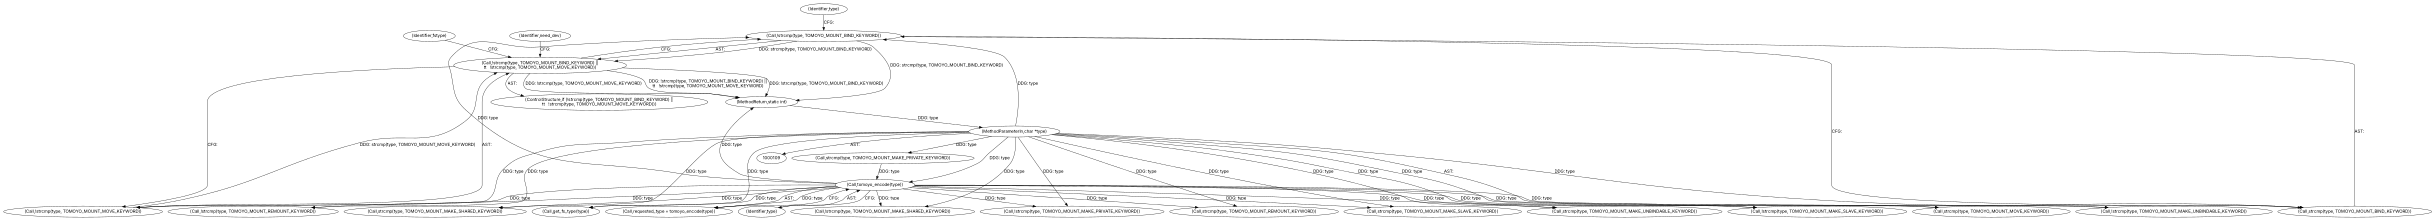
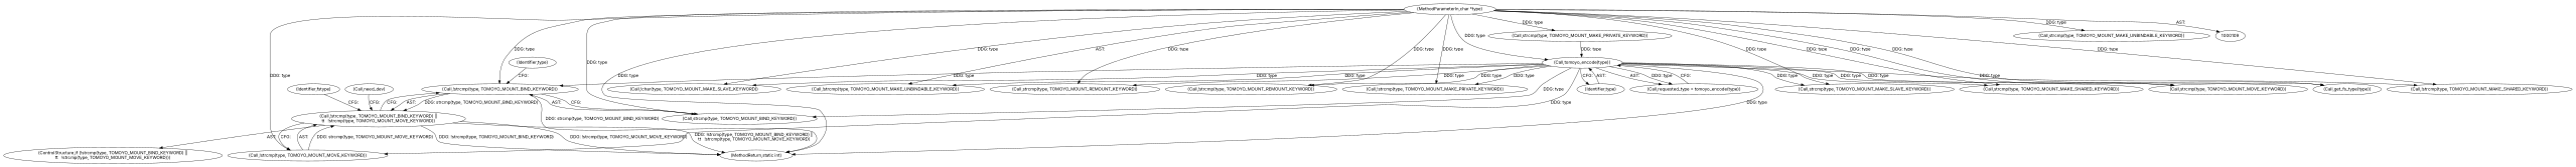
  digraph {
    fontname=Inter
    node [fontname=Inter]
    edge [fontname=Inter]
    n1 [label="(Call,!strcmp(type, TOMOYO_MOUNT_BIND_KEYWORD))"]
    n2 [label="(Call,!strcmp(type, TOMOYO_MOUNT_BIND_KEYWORD) ||\n\t\t   !strcmp(type, TOMOYO_MOUNT_MOVE_KEYWORD))"]
    n3 [label="(MethodReturn,static int)"]
    n4 [label="(Call,strcmp(type, TOMOYO_MOUNT_BIND_KEYWORD))"]
    n5 [label="(Call,!strcmp(type, TOMOYO_MOUNT_MOVE_KEYWORD))"]
    n6 [label="(ControlStructure,if (!strcmp(type, TOMOYO_MOUNT_BIND_KEYWORD) ||\n\t\t   !strcmp(type, TOMOYO_MOUNT_MOVE_KEYWORD)))"]
    n7 [label="(MethodParameterIn,char *type)"]
    n8 [label="(Call,tomoyo_encode(type))"]
-   n9 [label="(Call,!strcmp(type, TOMOYO_MOUNT_MAKE_SLAVE_KEYWORD))"]
+   n9 [label="(Call,!char(type, TOMOYO_MOUNT_MAKE_SLAVE_KEYWORD))"]
    n10 [label="(Call,strcmp(type, TOMOYO_MOUNT_MAKE_SLAVE_KEYWORD))"]
    n11 [label="(Call,strcmp(type, TOMOYO_MOUNT_REMOUNT_KEYWORD))"]
    n12 [label="(Call,strcmp(type, TOMOYO_MOUNT_MAKE_PRIVATE_KEYWORD))"]
    n13 [label="(Call,strcmp(type, TOMOYO_MOUNT_MAKE_UNBINDABLE_KEYWORD))"]
    n14 [label="(Call,strcmp(type, TOMOYO_MOUNT_MOVE_KEYWORD))"]
    n15 [label="(Call,!strcmp(type, TOMOYO_MOUNT_MAKE_UNBINDABLE_KEYWORD))"]
    n16 [label="(Call,!strcmp(type, TOMOYO_MOUNT_REMOUNT_KEYWORD))"]
    n17 [label="(Call,strcmp(type, TOMOYO_MOUNT_MAKE_SHARED_KEYWORD))"]
    n18 [label="(Call,get_fs_type(type))"]
    n19 [label="(Call,!strcmp(type, TOMOYO_MOUNT_MAKE_SHARED_KEYWORD))"]
    n20 [label="(Call,!strcmp(type, TOMOYO_MOUNT_MAKE_PRIVATE_KEYWORD))"]
    1000109
    n22 [label="(Identifier,type)"]
    n23 [label="(Call,requested_type = tomoyo_encode(type))"]
    n24 [label="(Identifier,type)"]
    n25 [label="(Identifier,fstype)"]
-   n26 [label="(Identifier,need_dev)"]
+   n26 [label="(Call,need_dev)"]
    n1 -> n2 [label="AST: "]
    n1 -> n2 [label="DDG: strcmp(type, TOMOYO_MOUNT_BIND_KEYWORD)"]
    n1 -> n3 [label="DDG: strcmp(type, TOMOYO_MOUNT_BIND_KEYWORD)"]
    n1 -> n4 [label="CFG: "]
    n2 -> n1 [label="CFG: "]
    n2 -> n3 [label="DDG: !strcmp(type, TOMOYO_MOUNT_MOVE_KEYWORD)"]
    n2 -> n3 [label="DDG: !strcmp(type, TOMOYO_MOUNT_BIND_KEYWORD) ||\n\t\t   !strcmp(type, TOMOYO_MOUNT_MOVE_KEYWORD)"]
    n2 -> n3 [label="DDG: !strcmp(type, TOMOYO_MOUNT_BIND_KEYWORD)"]
    n2 -> n5 [label="CFG: "]
    n2 -> n6 [label="AST: "]
    n4 -> n1 [label="AST: "]
    n5 -> n2 [label="AST: "]
    n5 -> n2 [label="DDG: strcmp(type, TOMOYO_MOUNT_MOVE_KEYWORD)"]
    n7 -> n1 [label="DDG: type"]
-   n3 -> n7 [label="DDG: type"]
+   n7 -> n3 [label="DDG: type"]
    n7 -> n4 [label="DDG: type"]
    n7 -> n5 [label="DDG: type"]
    n7 -> n8 [label="DDG: type"]
    n7 -> n9 [label="DDG: type"]
    n7 -> n10 [label="DDG: type"]
    n7 -> n11 [label="DDG: type"]
    n7 -> n12 [label="DDG: type"]
    n7 -> n13 [label="DDG: type"]
    n7 -> n14 [label="DDG: type"]
    n7 -> n15 [label="AST: "]
    n7 -> n16 [label="DDG: type"]
    n7 -> n17 [label="DDG: type"]
    n7 -> n18 [label="DDG: type"]
    n7 -> n19 [label="DDG: type"]
    n7 -> n20 [label="DDG: type"]
    n7 -> 1000109 [label="AST: "]
    n8 -> n1 [label="DDG: type"]
    n8 -> n3 [label="DDG: type"]
    n8 -> n4 [label="DDG: type"]
    n8 -> n5 [label="DDG: type"]
    n8 -> n9 [label="DDG: type"]
    n8 -> n10 [label="DDG: type"]
    n8 -> n11 [label="DDG: type"]
-   n8 -> n13 [label="DDG: type"]
    n8 -> n14 [label="DDG: type"]
    n8 -> n15 [label="DDG: type"]
    n8 -> n16 [label="DDG: type"]
    n8 -> n17 [label="DDG: type"]
    n8 -> n18 [label="DDG: type"]
    n8 -> n19 [label="DDG: type"]
    n8 -> n20 [label="DDG: type"]
    n8 -> n22 [label="CFG: "]
    n8 -> n23 [label="AST: "]
    n8 -> n23 [label="DDG: type"]
    n12 -> n8 [label="DDG: type"]
    n22 -> n8 [label="AST: "]
    n23 -> n8 [label="CFG: "]
    n24 -> n1 [label="CFG: "]
    n25 -> n2 [label="CFG: "]
    n26 -> n2 [label="CFG: "]
  }
